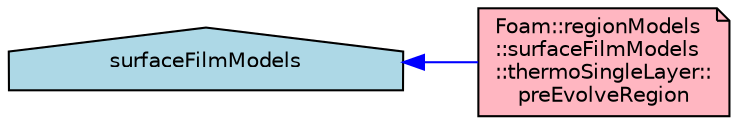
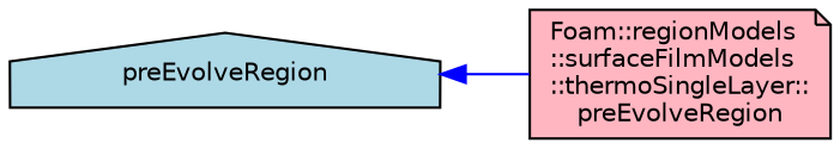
  digraph {
    rankdir=LR
    node [color=black fontname=Helvetica fontsize=10 style=filled]
-   n1 [fillcolor=lightblue fontcolor=black height=0.2 label=surfaceFilmModels shape=house width=0.4]
+   n1 [fillcolor=lightblue fontcolor=black height=0.2 label=preEvolveRegion shape=house width=0.4]
    n2 [height=0.2 label="Foam::regionModels\l::surfaceFilmModels\l::thermoSingleLayer::\lpreEvolveRegion" shape=note width=0.4 fillcolor=lightpink]
    n1 -> n2 [color=blue dir=back fontname=Helvetica fontsize=10 labelfontname=Helvetica labelfontsize=10 style=solid]
  }
